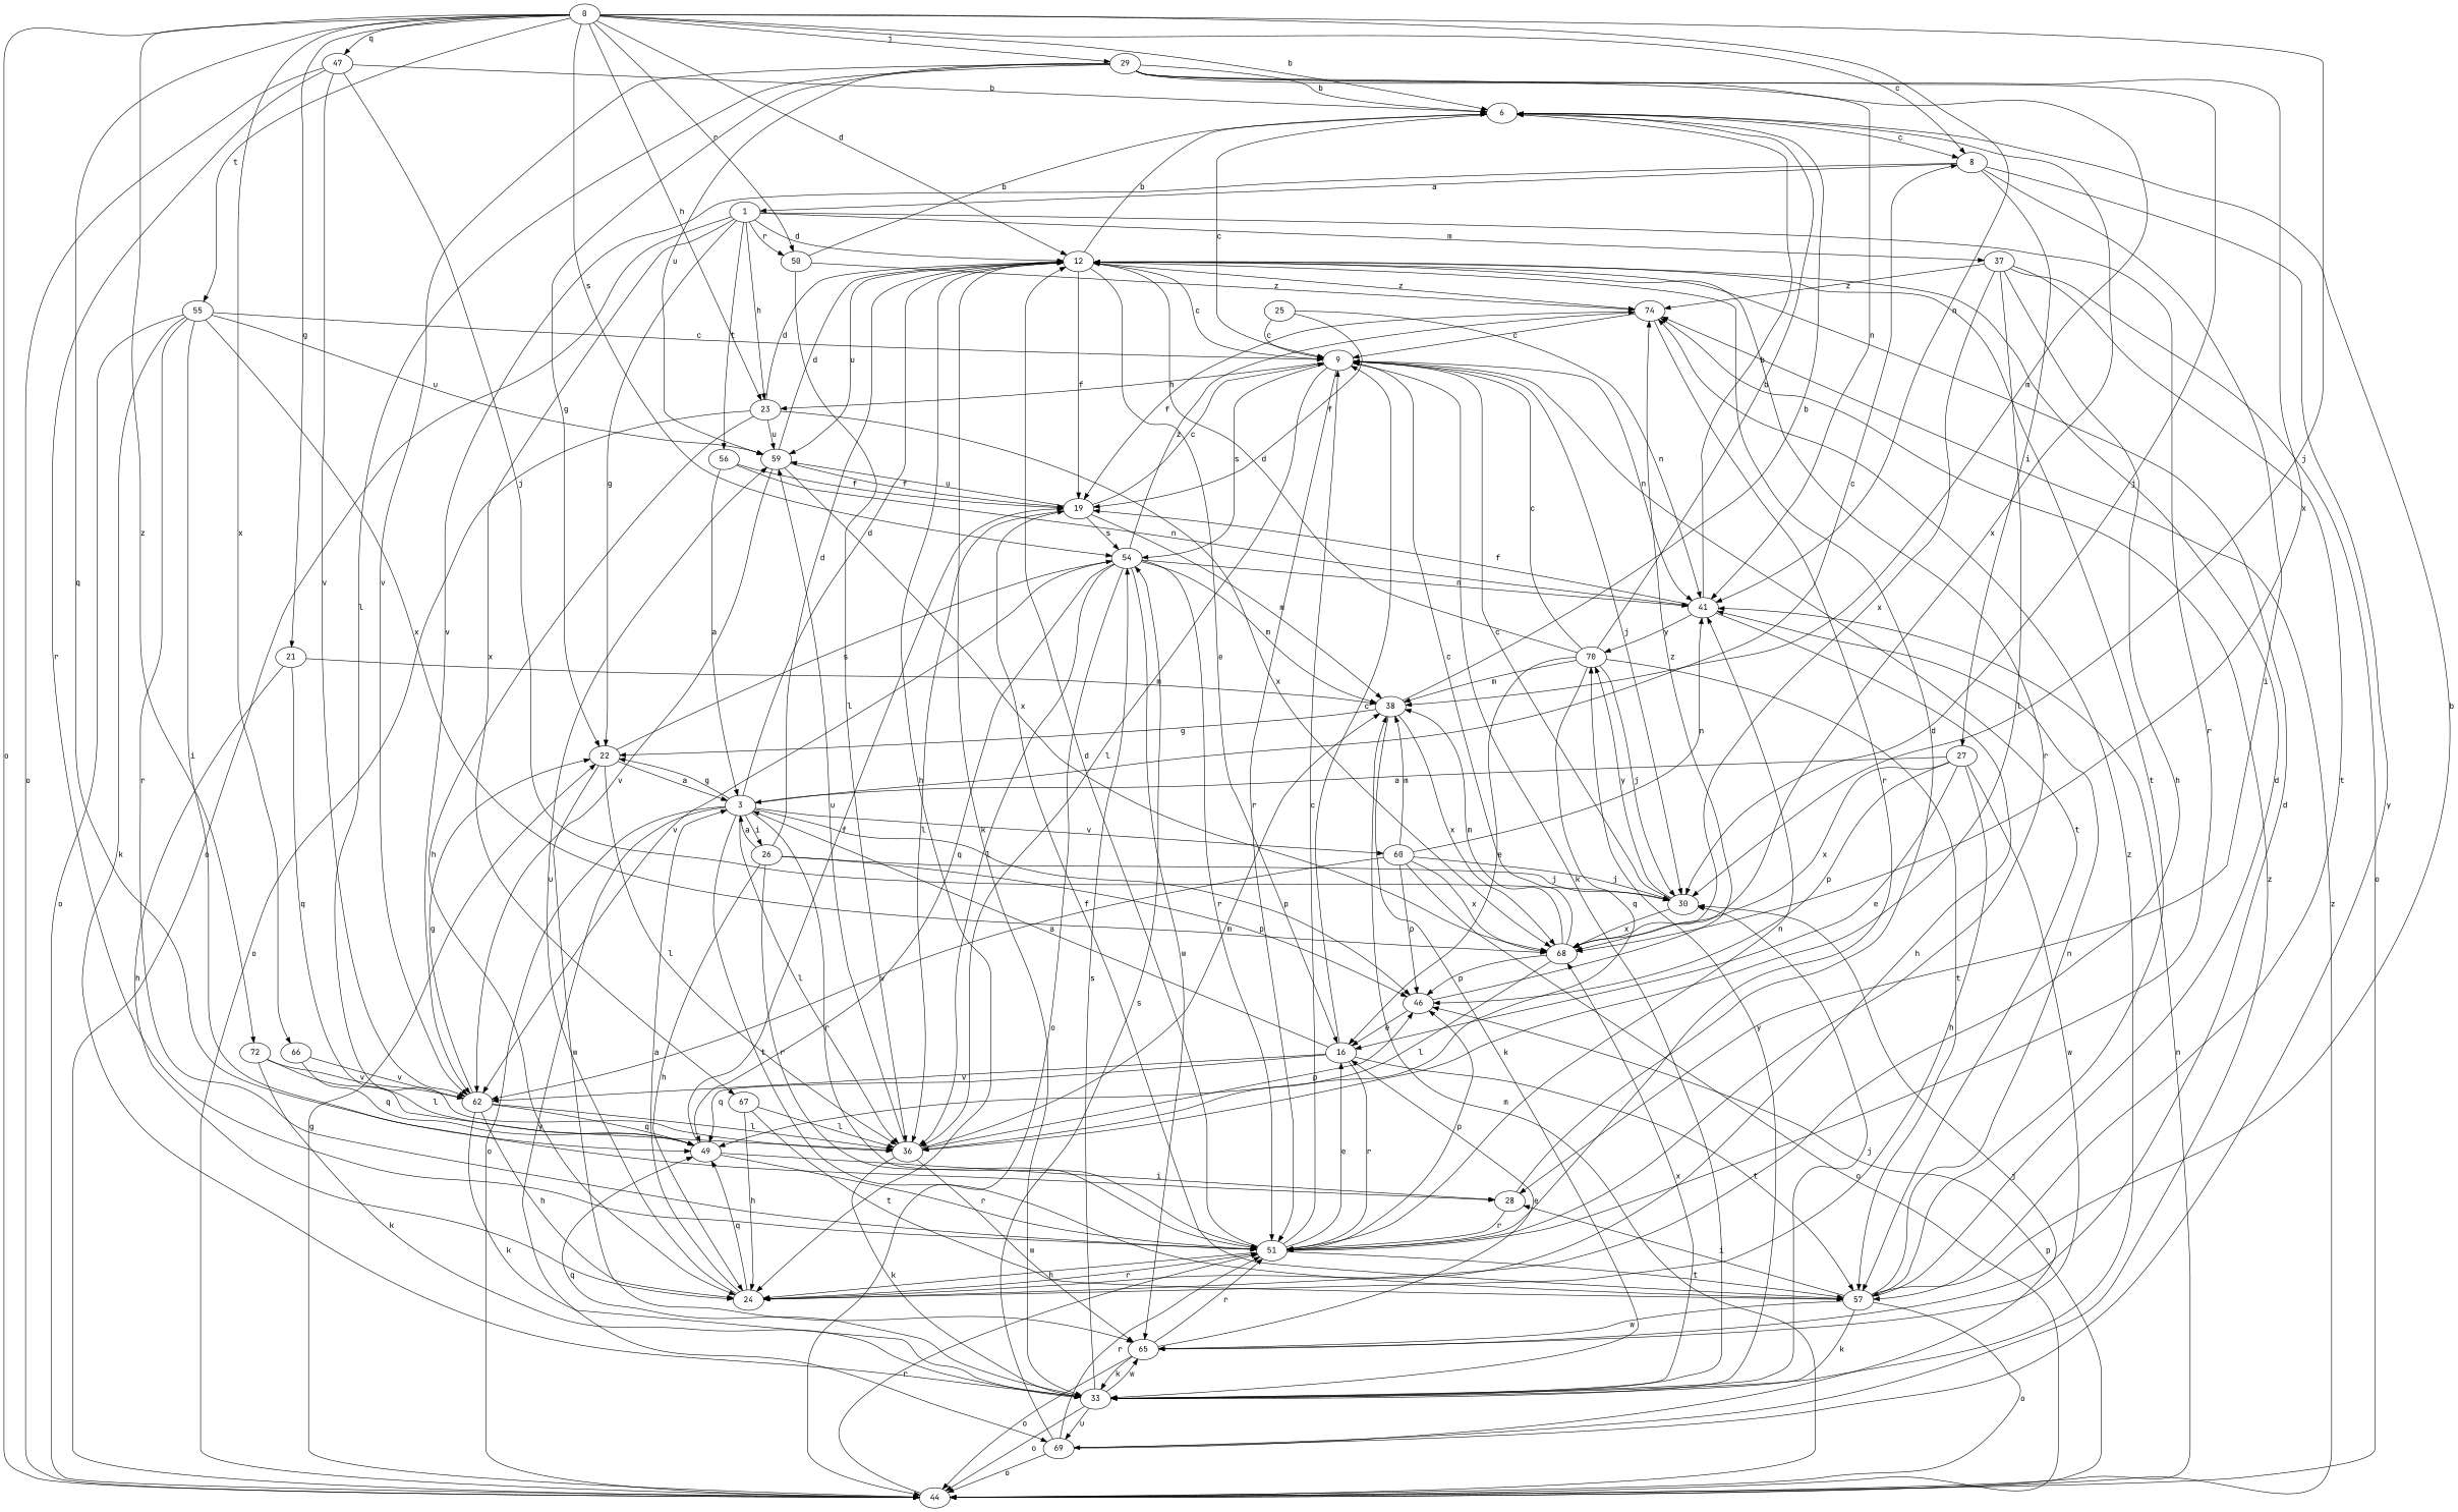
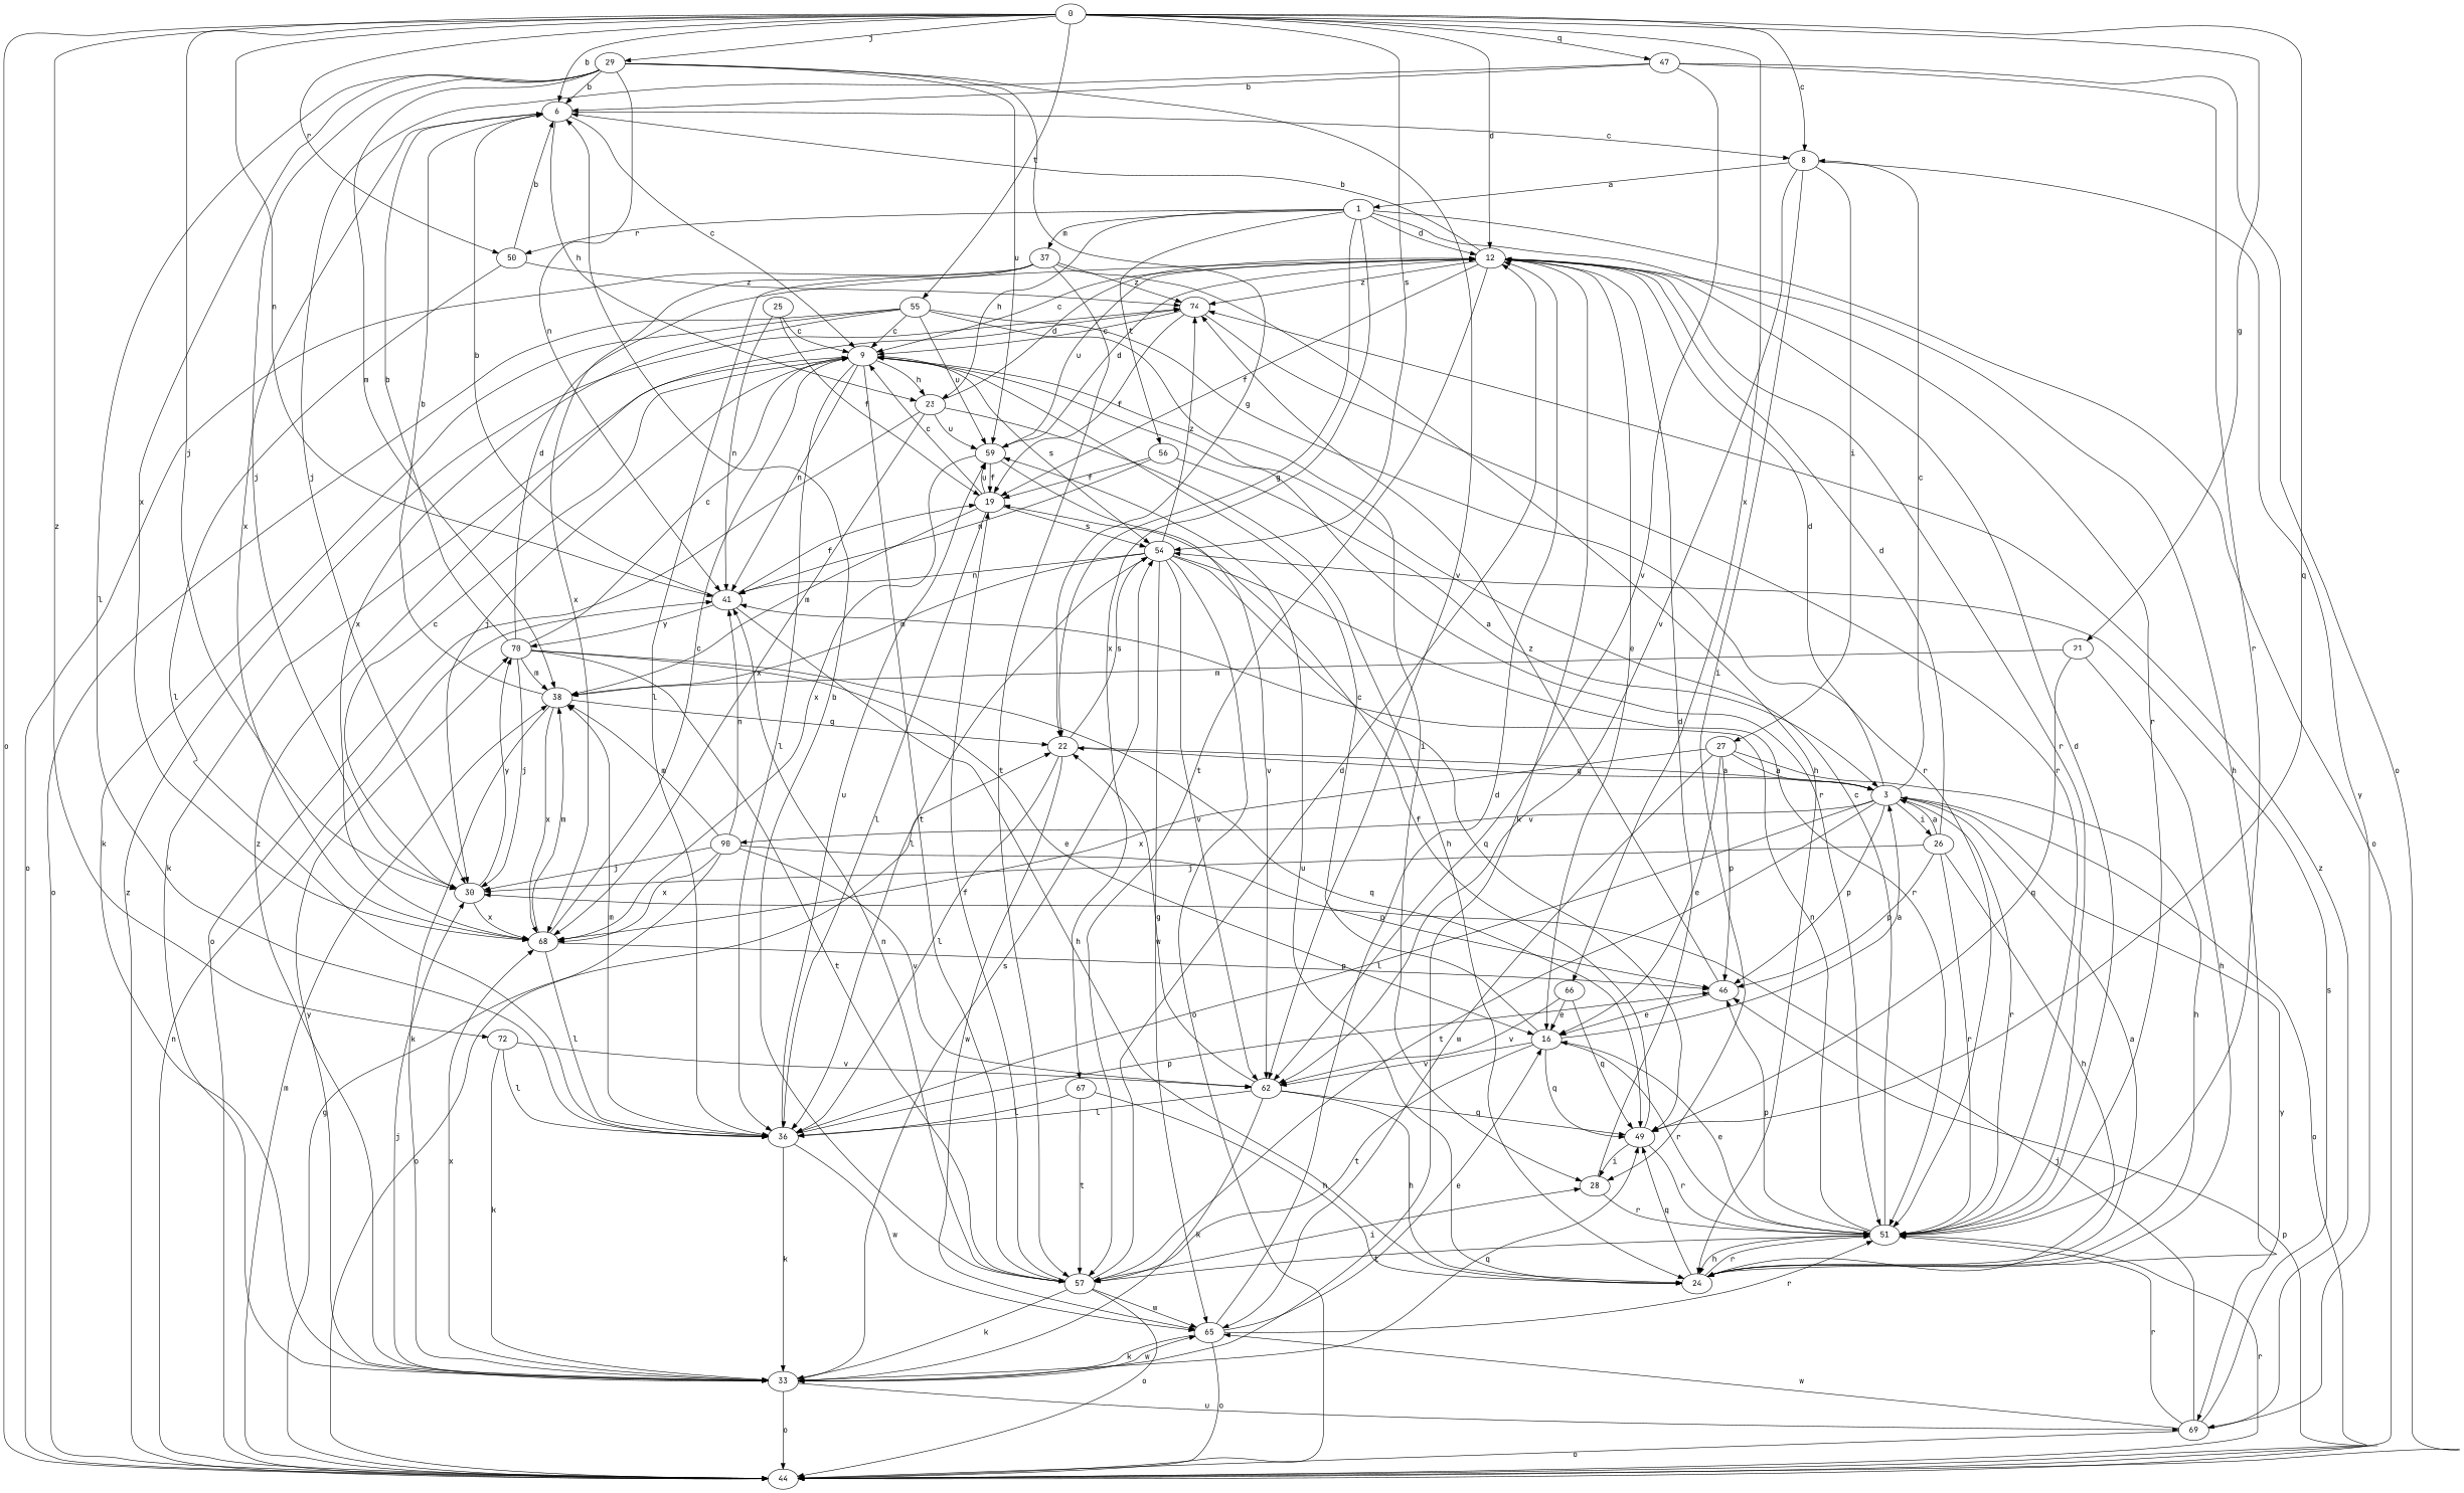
  strict digraph {
    fontname="JetBrains Mono"
    node [fontname="JetBrains Mono"]
    edge [fontname="JetBrains Mono"]
    0
    6
    8
    12
    21
    23
    29
    30
    41
    44
    47
    49
    50
    54
    55
    66
    72
    9
    68
    1
    69
    27
    28
    62
    51
    57
    33
    16
    19
    24
    59
    74
    38
    22
    36
    70
    46
    65
    37
    56
    67
    3
    25
    26
-   60
+   60 [label=90]
    0 -> 6 [label=b]
    0 -> 8 [label=c]
    0 -> 12 [label=d]
    0 -> 21 [label=g]
-   0 -> 23 [label=h]
+   6 -> 23 [label=h]
    0 -> 29 [label=j]
    0 -> 30 [label=j]
    0 -> 41 [label=n]
    0 -> 44 [label=o]
    0 -> 47 [label=q]
    0 -> 49 [label=q]
    0 -> 50 [label=r]
    0 -> 54 [label=s]
    0 -> 55 [label=t]
    0 -> 66 [label=x]
    0 -> 72 [label=z]
    6 -> 8 [label=c]
    6 -> 9 [label=c]
    6 -> 68 [label=x]
    8 -> 1 [label=a]
    8 -> 69 [label=y]
    8 -> 27 [label=i]
    8 -> 28 [label=i]
    8 -> 62 [label=v]
    12 -> 6 [label=b]
    12 -> 9 [label=c]
    12 -> 51 [label=r]
    12 -> 57 [label=t]
    12 -> 33 [label=k]
    12 -> 16 [label=e]
    12 -> 19 [label=f]
    12 -> 24 [label=h]
    12 -> 59 [label=u]
    12 -> 74 [label=z]
    21 -> 49 [label=q]
    21 -> 24 [label=h]
    21 -> 38 [label=m]
    23 -> 12 [label=d]
    23 -> 44 [label=o]
    23 -> 68 [label=x]
    23 -> 24 [label=h]
    23 -> 59 [label=u]
    29 -> 6 [label=b]
    29 -> 30 [label=j]
    29 -> 41 [label=n]
    29 -> 68 [label=x]
    29 -> 62 [label=v]
    29 -> 59 [label=u]
    29 -> 38 [label=m]
    29 -> 22 [label=g]
    29 -> 36 [label=l]
    30 -> 9 [label=c]
    30 -> 68 [label=x]
    30 -> 70 [label=y]
    41 -> 6 [label=b]
    41 -> 19 [label=f]
    41 -> 24 [label=h]
    41 -> 70 [label=y]
    44 -> 41 [label=n]
    44 -> 51 [label=r]
    44 -> 74 [label=z]
    44 -> 38 [label=m]
    44 -> 22 [label=g]
    44 -> 46 [label=p]
    47 -> 6 [label=b]
    47 -> 30 [label=j]
    47 -> 44 [label=o]
    47 -> 62 [label=v]
    47 -> 51 [label=r]
    49 -> 28 [label=i]
    49 -> 51 [label=r]
    49 -> 19 [label=f]
    50 -> 6 [label=b]
    50 -> 74 [label=z]
    50 -> 36 [label=l]
    54 -> 41 [label=n]
    54 -> 44 [label=o]
    54 -> 49 [label=q]
    54 -> 62 [label=v]
    54 -> 51 [label=r]
    54 -> 74 [label=z]
    54 -> 38 [label=m]
    54 -> 36 [label=l]
    54 -> 65 [label=w]
    55 -> 44 [label=o]
    55 -> 9 [label=c]
    55 -> 68 [label=x]
    55 -> 28 [label=i]
    55 -> 51 [label=r]
    55 -> 33 [label=k]
    55 -> 59 [label=u]
    66 -> 49 [label=q]
    66 -> 62 [label=v]
+   66 -> 16 [label=e]
    72 -> 62 [label=v]
    72 -> 33 [label=k]
    72 -> 36 [label=l]
    9 -> 23 [label=h]
    9 -> 30 [label=j]
    9 -> 41 [label=n]
    9 -> 54 [label=s]
    9 -> 51 [label=r]
    9 -> 57 [label=t]
    9 -> 33 [label=k]
    9 -> 36 [label=l]
    68 -> 9 [label=c]
    68 -> 38 [label=m]
    68 -> 36 [label=l]
    68 -> 46 [label=p]
    1 -> 12 [label=d]
    1 -> 23 [label=h]
    1 -> 44 [label=o]
    1 -> 50 [label=r]
    1 -> 51 [label=r]
    1 -> 22 [label=g]
    1 -> 37 [label=m]
    1 -> 56 [label=t]
    1 -> 67 [label=x]
    69 -> 30 [label=j]
    69 -> 44 [label=o]
    69 -> 54 [label=s]
    69 -> 51 [label=r]
    69 -> 74 [label=z]
+   69 -> 65 [label=w]
    27 -> 68 [label=x]
    27 -> 16 [label=e]
    27 -> 24 [label=h]
    27 -> 46 [label=p]
    27 -> 65 [label=w]
    27 -> 3 [label=a]
    28 -> 12 [label=d]
    28 -> 51 [label=r]
    62 -> 49 [label=q]
    62 -> 33 [label=k]
    62 -> 24 [label=h]
    62 -> 22 [label=g]
    62 -> 36 [label=l]
    51 -> 12 [label=d]
    51 -> 41 [label=n]
    51 -> 9 [label=c]
    51 -> 57 [label=t]
    51 -> 16 [label=e]
    51 -> 24 [label=h]
    51 -> 46 [label=p]
    57 -> 6 [label=b]
    57 -> 12 [label=d]
    57 -> 41 [label=n]
    57 -> 44 [label=o]
    57 -> 28 [label=i]
    57 -> 33 [label=k]
    57 -> 19 [label=f]
    57 -> 65 [label=w]
    33 -> 30 [label=j]
    33 -> 44 [label=o]
    33 -> 49 [label=q]
    33 -> 54 [label=s]
    33 -> 68 [label=x]
    33 -> 69 [label=u]
    33 -> 74 [label=z]
    33 -> 70 [label=y]
    33 -> 65 [label=w]
    16 -> 49 [label=q]
    16 -> 9 [label=c]
    16 -> 62 [label=v]
    16 -> 51 [label=r]
    16 -> 57 [label=t]
    16 -> 3 [label=a]
    19 -> 54 [label=s]
    19 -> 9 [label=c]
    19 -> 59 [label=u]
    19 -> 38 [label=m]
    19 -> 36 [label=l]
    24 -> 49 [label=q]
    24 -> 51 [label=r]
    24 -> 59 [label=u]
    24 -> 3 [label=a]
    59 -> 12 [label=d]
    59 -> 68 [label=x]
    59 -> 62 [label=v]
    59 -> 19 [label=f]
    74 -> 9 [label=c]
    74 -> 51 [label=r]
    74 -> 19 [label=f]
    38 -> 6 [label=b]
    38 -> 68 [label=x]
    38 -> 33 [label=k]
    38 -> 22 [label=g]
    22 -> 54 [label=s]
    22 -> 36 [label=l]
    22 -> 65 [label=w]
    22 -> 3 [label=a]
    36 -> 33 [label=k]
    36 -> 59 [label=u]
    36 -> 38 [label=m]
    36 -> 46 [label=p]
    36 -> 65 [label=w]
    70 -> 6 [label=b]
    70 -> 12 [label=d]
    70 -> 30 [label=j]
    70 -> 49 [label=q]
    70 -> 9 [label=c]
    70 -> 57 [label=t]
    70 -> 16 [label=e]
    70 -> 38 [label=m]
    46 -> 16 [label=e]
    46 -> 74 [label=z]
    65 -> 12 [label=d]
    65 -> 44 [label=o]
    65 -> 51 [label=r]
    65 -> 33 [label=k]
    65 -> 16 [label=e]
    37 -> 44 [label=o]
    37 -> 68 [label=x]
    37 -> 57 [label=t]
    37 -> 24 [label=h]
    37 -> 74 [label=z]
    37 -> 36 [label=l]
    56 -> 41 [label=n]
    56 -> 19 [label=f]
    56 -> 3 [label=a]
    67 -> 57 [label=t]
    67 -> 24 [label=h]
    67 -> 36 [label=l]
    3 -> 8 [label=c]
    3 -> 12 [label=d]
    3 -> 44 [label=o]
    3 -> 69 [label=y]
    3 -> 51 [label=r]
    3 -> 57 [label=t]
    3 -> 22 [label=g]
    3 -> 36 [label=l]
    3 -> 46 [label=p]
    3 -> 26 [label=i]
    3 -> 60 [label=v]
    25 -> 41 [label=n]
    25 -> 9 [label=c]
    25 -> 19 [label=f]
    26 -> 12 [label=d]
    26 -> 30 [label=j]
    26 -> 51 [label=r]
    26 -> 24 [label=h]
    26 -> 46 [label=p]
    26 -> 3 [label=a]
    60 -> 30 [label=j]
    60 -> 41 [label=n]
    60 -> 44 [label=o]
    60 -> 68 [label=x]
    60 -> 62 [label=v]
    60 -> 38 [label=m]
    60 -> 46 [label=p]
  }
